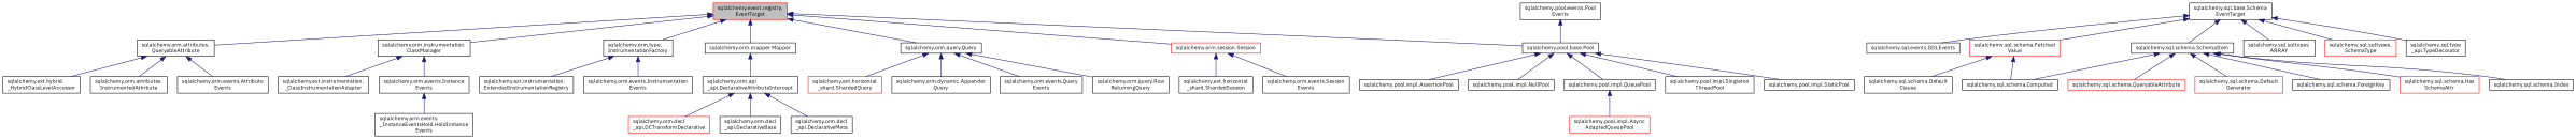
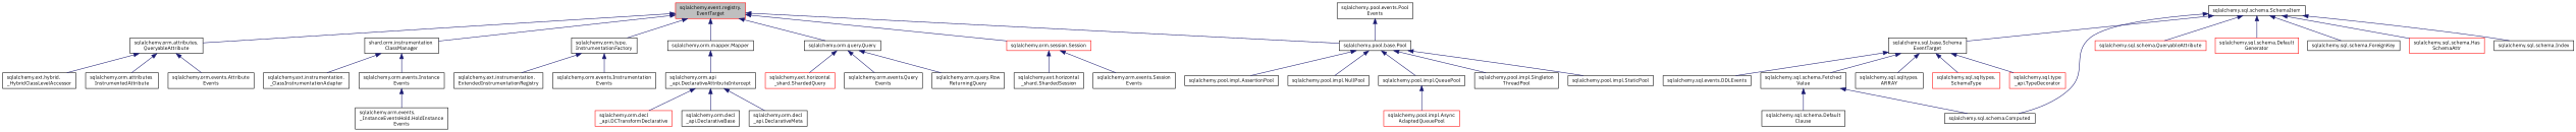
  digraph {
    fontname="IBM Plex Sans"
    rankdir=TB
    node [color=black fillcolor=white fontname="IBM Plex Sans" fontsize=10 shape=record style=filled]
    edge [color=midnightblue dir=back fontname="IBM Plex Sans" fontsize=10 labelfontname=Helvetica labelfontsize=10 style=solid]
    n1 [color=red fillcolor=grey75 fontcolor=black height=0.2 label="sqlalchemy.event.registry.\lEventTarget" width=0.4]
    n2 [height=0.2 label="sqlalchemy.orm.attributes.\lQueryableAttribute" width=0.4]
-   n3 [height=0.2 label="sqlalchemy.orm.instrumentation.\lClassManager" width=0.4]
+   n3 [height=0.2 label="shard.orm.instrumentation.\lClassManager" width=0.4]
    n4 [height=0.2 label="sqlalchemy.orm.type.\lInstrumentationFactory" width=0.4]
    n5 [height=0.2 label="sqlalchemy.orm.mapper.Mapper" width=0.4]
    n6 [height=0.2 label="sqlalchemy.orm.query.Query" width=0.4]
    n7 [color=red height=0.2 label="sqlalchemy.orm.session.Session" width=0.4]
    n8 [height=0.2 label="sqlalchemy.pool.base.Pool" width=0.4]
    n9 [height=0.2 label="sqlalchemy.ext.hybrid.\l_HybridClassLevelAccessor" width=0.4]
    n10 [height=0.2 label="sqlalchemy.orm.attributes.\lInstrumentedAttribute" width=0.4]
    n11 [height=0.2 label="sqlalchemy.orm.events.Attribute\lEvents" width=0.4]
    n12 [height=0.2 label="sqlalchemy.ext.instrumentation.\l_ClassInstrumentationAdapter" width=0.4]
    n13 [height=0.2 label="sqlalchemy.orm.events.Instance\lEvents" width=0.4]
    n14 [height=0.2 label="sqlalchemy.ext.instrumentation.\lExtendedInstrumentationRegistry" width=0.4]
    n15 [height=0.2 label="sqlalchemy.orm.events.Instrumentation\lEvents" width=0.4]
    n16 [height=0.2 label="sqlalchemy.orm.api\l_api.DeclarativeAttributeIntercept" width=0.4]
    n17 [color=red height=0.2 label="sqlalchemy.ext.horizontal\l_shard.ShardedQuery" width=0.4]
-   n18 [height=0.2 label="sqlalchemy.orm.dynamic.Appender\lQuery" width=0.4]
    n19 [height=0.2 label="sqlalchemy.orm.events.Query\lEvents" width=0.4]
    n20 [height=0.2 label="sqlalchemy.orm.query.Row\lReturningQuery" width=0.4]
    n21 [height=0.2 label="sqlalchemy.ext.horizontal\l_shard.ShardedSession" width=0.4]
    n22 [height=0.2 label="sqlalchemy.orm.events.Session\lEvents" width=0.4]
    n23 [height=0.2 label="sqlalchemy.pool.impl.AssertionPool" width=0.4]
    n24 [height=0.2 label="sqlalchemy.pool.impl.NullPool" width=0.4]
    n25 [height=0.2 label="sqlalchemy.pool.impl.QueuePool" width=0.4]
    n26 [height=0.2 label="sqlalchemy.pool.impl.Singleton\lThreadPool" width=0.4]
    n27 [height=0.2 label="sqlalchemy.pool.impl.StaticPool" width=0.4]
    n28 [height=0.2 label="sqlalchemy.sql.base.Schema\lEventTarget" width=0.4]
    n29 [height=0.2 label="sqlalchemy.sql.events.DDLEvents" width=0.4]
-   n30 [color=red height=0.2 label="sqlalchemy.sql.schema.Fetched\lValue" width=0.4]
+   n30 [height=0.2 label="sqlalchemy.sql.schema.Fetched\lValue" width=0.4]
    n31 [height=0.2 label="sqlalchemy.sql.schema.SchemaItem" width=0.4]
    n32 [height=0.2 label="sqlalchemy.sql.sqltypes.\lARRAY" width=0.4]
    n33 [color=red height=0.2 label="sqlalchemy.sql.sqltypes.\lSchemaType" width=0.4]
-   n34 [height=0.2 label="sqlalchemy.sql.type\l_api.TypeDecorator" width=0.4]
+   n34 [color=red height=0.2 label="sqlalchemy.sql.type\l_api.TypeDecorator" width=0.4]
    n35 [height=0.2 label="sqlalchemy.orm.events.\l_InstanceEventsHold.HoldInstance\lEvents" width=0.4]
    n36 [color=red height=0.2 label="sqlalchemy.orm.decl\l_api.DCTransformDeclarative" width=0.4]
    n37 [height=0.2 label="sqlalchemy.orm.decl\l_api.DeclarativeBase" width=0.4]
    n38 [height=0.2 label="sqlalchemy.orm.decl\l_api.DeclarativeMeta" width=0.4]
    n39 [height=0.2 label="sqlalchemy.pool.events.Pool\lEvents" width=0.4]
    n40 [color=red height=0.2 label="sqlalchemy.pool.impl.Async\lAdaptedQueuePool" width=0.4]
    n41 [height=0.2 label="sqlalchemy.sql.schema.Computed" width=0.4]
    n42 [height=0.2 label="sqlalchemy.sql.schema.Default\lClause" width=0.4]
    n43 [color=red height=0.2 label="sqlalchemy.sql.schema.QueryableAttribute" width=0.4]
    n44 [color=red height=0.2 label="sqlalchemy.sql.schema.Default\lGenerator" width=0.4]
    n45 [height=0.2 label="sqlalchemy.sql.schema.ForeignKey" width=0.4]
    n46 [color=red height=0.2 label="sqlalchemy.sql.schema.Has\lSchemaAttr" width=0.4]
    n47 [height=0.2 label="sqlalchemy.sql.schema.Index" width=0.4]
    n1 -> n2
    n1 -> n3
    n1 -> n4
    n1 -> n5
    n1 -> n6
    n1 -> n7
    n1 -> n8
    n2 -> n9
    n2 -> n10
    n2 -> n11
    n3 -> n12
    n3 -> n13
    n4 -> n14
    n4 -> n15
    n5 -> n16
    n6 -> n17
-   n6 -> n18
    n6 -> n19
    n6 -> n20
    n7 -> n21
    n7 -> n22
    n8 -> n23
    n8 -> n24
    n8 -> n25
    n8 -> n26
    n8 -> n27
    n13 -> n35
    n16 -> n36
    n16 -> n37
    n16 -> n38
    n25 -> n40
    n28 -> n29
    n28 -> n30
-   n28 -> n31
+   n31 -> n28
    n28 -> n32
    n28 -> n33
    n28 -> n34
    n30 -> n41
    n30 -> n42
    n31 -> n41
    n31 -> n43
    n31 -> n44
    n31 -> n45
    n31 -> n46
    n31 -> n47
    n39 -> n8
  }
